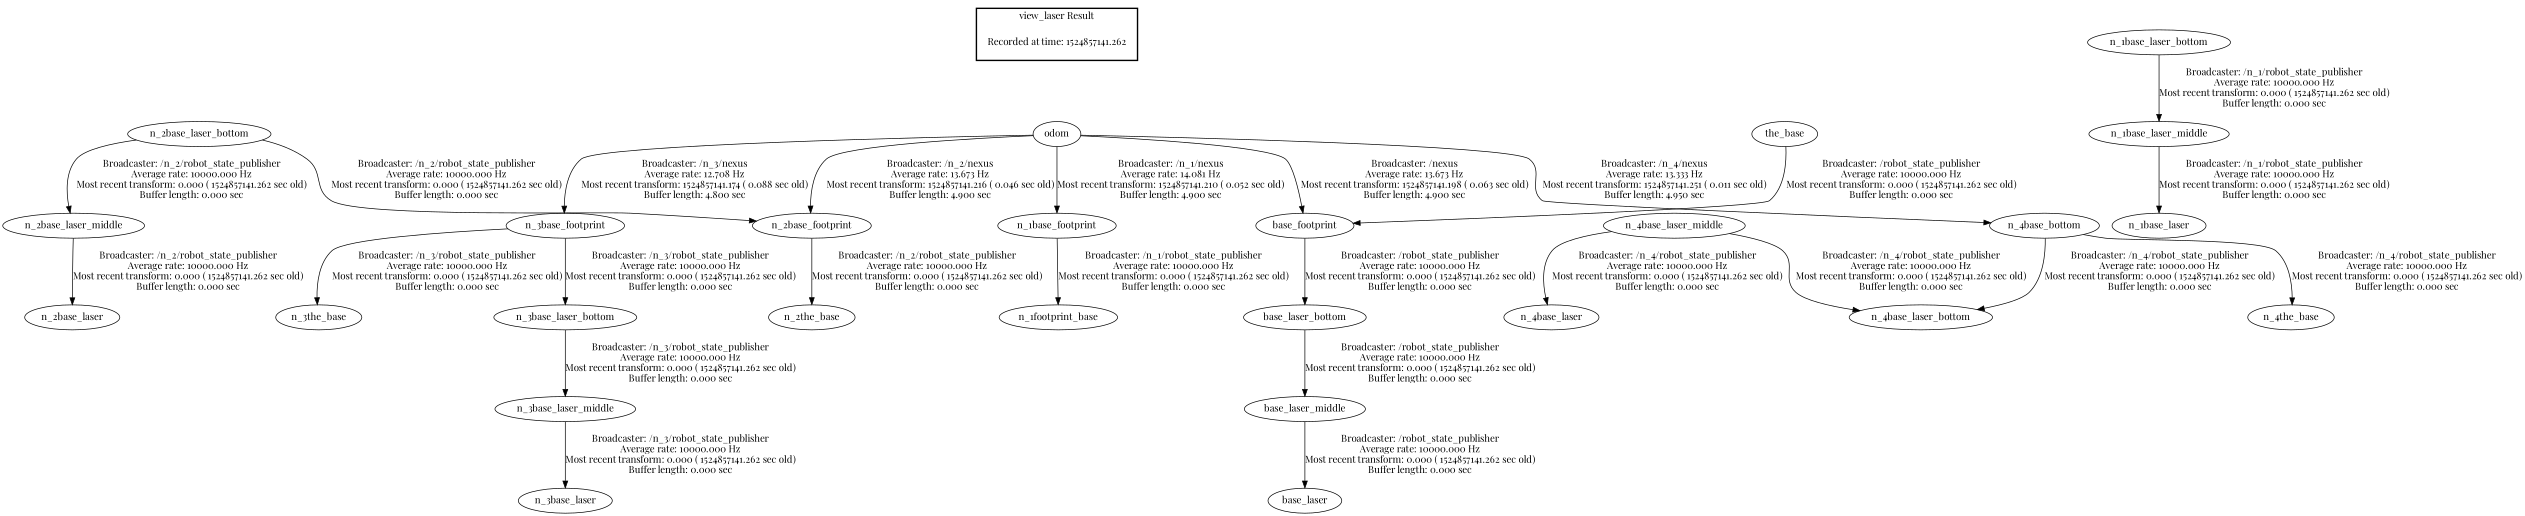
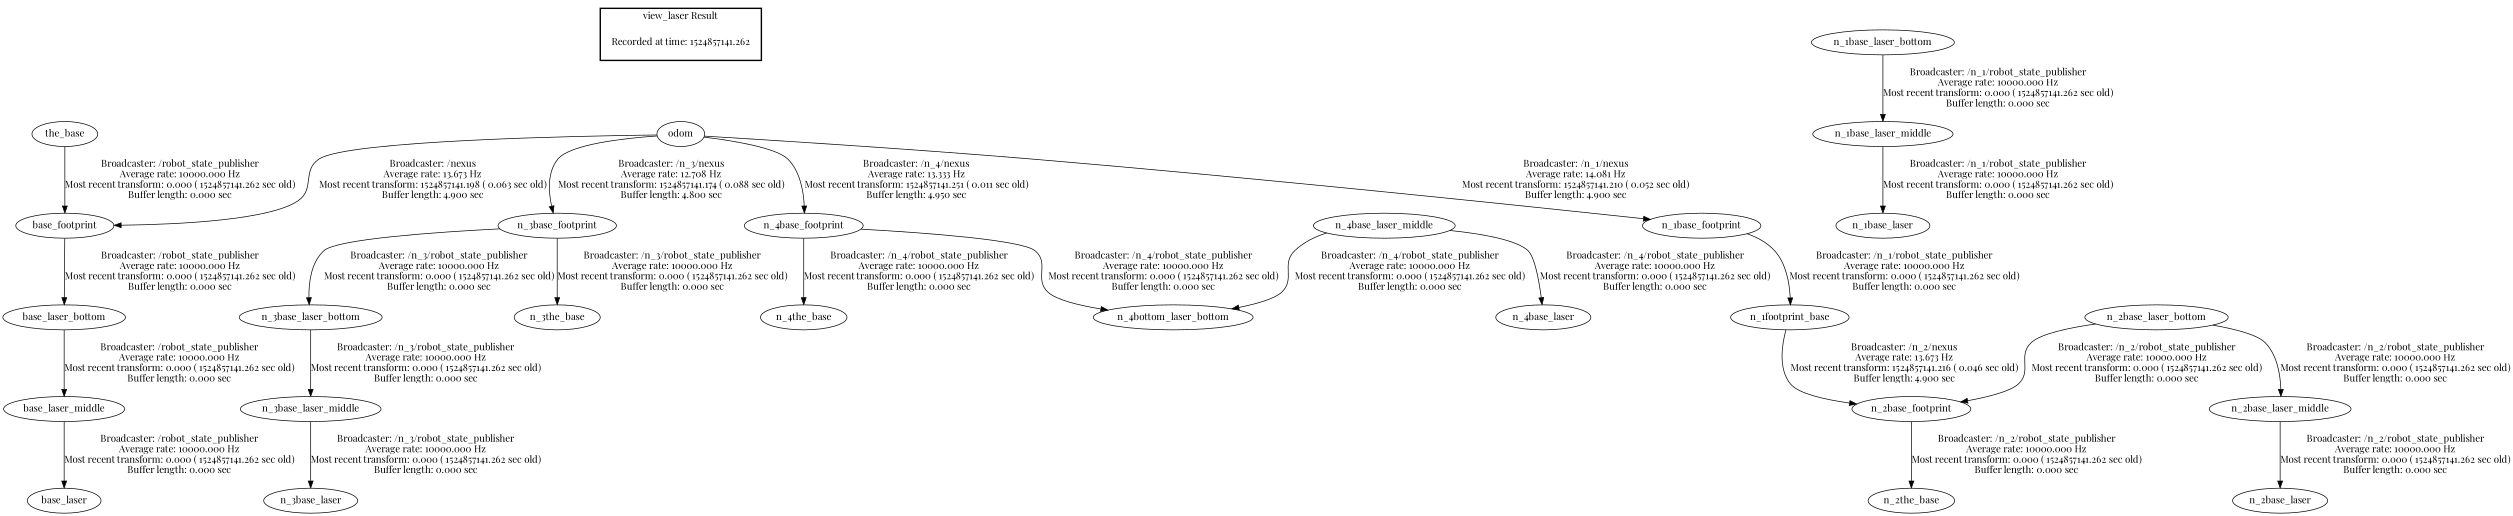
  digraph {
    fontname="Playfair Display"
    node [fontname="Playfair Display"]
    edge [fontname="Playfair Display"]
    "Recorded at time: 1524857141.262" [shape=plaintext]
    odom
    n_2base_footprint
    n_2the_base
    n_2base_laser_bottom
    n_2base_laser_middle
    n_3base_footprint
    base_footprint
    n_1base_footprint
-   n_4base_footprint [label=n_4base_bottom]
+   n_4base_footprint
    n_3the_base
    n_3base_laser_bottom
    base_laser_bottom
    n14 [label=n_1footprint_base]
    n_4the_base
-   n_4base_laser_bottom
+   n_4base_laser_bottom [label=n_4bottom_laser_bottom]
    n_2base_laser
    n_3base_laser_middle
    n_3base_laser
    the_base
    base_laser_middle
    base_laser
    n_1base_laser_bottom
    n_1base_laser_middle
    n_1base_laser
    n_4base_laser_middle
    n_4base_laser
    subgraph cluster_1 {
      color=black
      label="view_laser Result"
      style=bold
      "Recorded at time: 1524857141.262"
    }
    "Recorded at time: 1524857141.262" -> odom [style=invis]
-   odom -> n_2base_footprint [label="Broadcaster: /n_2/nexus\nAverage rate: 13.673 Hz\nMost recent transform: 1524857141.216 ( 0.046 sec old)\nBuffer length: 4.900 sec\n"]
+   n14 -> n_2base_footprint [label="Broadcaster: /n_2/nexus\nAverage rate: 13.673 Hz\nMost recent transform: 1524857141.216 ( 0.046 sec old)\nBuffer length: 4.900 sec\n"]
    odom -> n_3base_footprint [label="Broadcaster: /n_3/nexus\nAverage rate: 12.708 Hz\nMost recent transform: 1524857141.174 ( 0.088 sec old)\nBuffer length: 4.800 sec\n"]
    odom -> base_footprint [label="Broadcaster: /nexus\nAverage rate: 13.673 Hz\nMost recent transform: 1524857141.198 ( 0.063 sec old)\nBuffer length: 4.900 sec\n"]
    odom -> n_1base_footprint [label="Broadcaster: /n_1/nexus\nAverage rate: 14.081 Hz\nMost recent transform: 1524857141.210 ( 0.052 sec old)\nBuffer length: 4.900 sec\n"]
    odom -> n_4base_footprint [label="Broadcaster: /n_4/nexus\nAverage rate: 13.333 Hz\nMost recent transform: 1524857141.251 ( 0.011 sec old)\nBuffer length: 4.950 sec\n"]
    n_2base_footprint -> n_2the_base [label="Broadcaster: /n_2/robot_state_publisher\nAverage rate: 10000.000 Hz\nMost recent transform: 0.000 ( 1524857141.262 sec old)\nBuffer length: 0.000 sec\n"]
    n_2base_laser_bottom -> n_2base_footprint [label="Broadcaster: /n_2/robot_state_publisher\nAverage rate: 10000.000 Hz\nMost recent transform: 0.000 ( 1524857141.262 sec old)\nBuffer length: 0.000 sec\n"]
    n_2base_laser_bottom -> n_2base_laser_middle [label="Broadcaster: /n_2/robot_state_publisher\nAverage rate: 10000.000 Hz\nMost recent transform: 0.000 ( 1524857141.262 sec old)\nBuffer length: 0.000 sec\n"]
    n_2base_laser_middle -> n_2base_laser [label="Broadcaster: /n_2/robot_state_publisher\nAverage rate: 10000.000 Hz\nMost recent transform: 0.000 ( 1524857141.262 sec old)\nBuffer length: 0.000 sec\n"]
    n_3base_footprint -> n_3the_base [label="Broadcaster: /n_3/robot_state_publisher\nAverage rate: 10000.000 Hz\nMost recent transform: 0.000 ( 1524857141.262 sec old)\nBuffer length: 0.000 sec\n"]
    n_3base_footprint -> n_3base_laser_bottom [label="Broadcaster: /n_3/robot_state_publisher\nAverage rate: 10000.000 Hz\nMost recent transform: 0.000 ( 1524857141.262 sec old)\nBuffer length: 0.000 sec\n"]
    base_footprint -> base_laser_bottom [label="Broadcaster: /robot_state_publisher\nAverage rate: 10000.000 Hz\nMost recent transform: 0.000 ( 1524857141.262 sec old)\nBuffer length: 0.000 sec\n"]
    n_1base_footprint -> n14 [label="Broadcaster: /n_1/robot_state_publisher\nAverage rate: 10000.000 Hz\nMost recent transform: 0.000 ( 1524857141.262 sec old)\nBuffer length: 0.000 sec\n"]
    n_4base_footprint -> n_4the_base [label="Broadcaster: /n_4/robot_state_publisher\nAverage rate: 10000.000 Hz\nMost recent transform: 0.000 ( 1524857141.262 sec old)\nBuffer length: 0.000 sec\n"]
    n_4base_footprint -> n_4base_laser_bottom [label="Broadcaster: /n_4/robot_state_publisher\nAverage rate: 10000.000 Hz\nMost recent transform: 0.000 ( 1524857141.262 sec old)\nBuffer length: 0.000 sec\n"]
    n_3base_laser_bottom -> n_3base_laser_middle [label="Broadcaster: /n_3/robot_state_publisher\nAverage rate: 10000.000 Hz\nMost recent transform: 0.000 ( 1524857141.262 sec old)\nBuffer length: 0.000 sec\n"]
    base_laser_bottom -> base_laser_middle [label="Broadcaster: /robot_state_publisher\nAverage rate: 10000.000 Hz\nMost recent transform: 0.000 ( 1524857141.262 sec old)\nBuffer length: 0.000 sec\n"]
    n_3base_laser_middle -> n_3base_laser [label="Broadcaster: /n_3/robot_state_publisher\nAverage rate: 10000.000 Hz\nMost recent transform: 0.000 ( 1524857141.262 sec old)\nBuffer length: 0.000 sec\n"]
    the_base -> base_footprint [label="Broadcaster: /robot_state_publisher\nAverage rate: 10000.000 Hz\nMost recent transform: 0.000 ( 1524857141.262 sec old)\nBuffer length: 0.000 sec\n"]
    base_laser_middle -> base_laser [label="Broadcaster: /robot_state_publisher\nAverage rate: 10000.000 Hz\nMost recent transform: 0.000 ( 1524857141.262 sec old)\nBuffer length: 0.000 sec\n"]
    n_1base_laser_bottom -> n_1base_laser_middle [label="Broadcaster: /n_1/robot_state_publisher\nAverage rate: 10000.000 Hz\nMost recent transform: 0.000 ( 1524857141.262 sec old)\nBuffer length: 0.000 sec\n"]
    n_1base_laser_middle -> n_1base_laser [label="Broadcaster: /n_1/robot_state_publisher\nAverage rate: 10000.000 Hz\nMost recent transform: 0.000 ( 1524857141.262 sec old)\nBuffer length: 0.000 sec\n"]
    n_4base_laser_middle -> n_4base_laser_bottom [label="Broadcaster: /n_4/robot_state_publisher\nAverage rate: 10000.000 Hz\nMost recent transform: 0.000 ( 1524857141.262 sec old)\nBuffer length: 0.000 sec\n"]
    n_4base_laser_middle -> n_4base_laser [label="Broadcaster: /n_4/robot_state_publisher\nAverage rate: 10000.000 Hz\nMost recent transform: 0.000 ( 1524857141.262 sec old)\nBuffer length: 0.000 sec\n"]
  }
